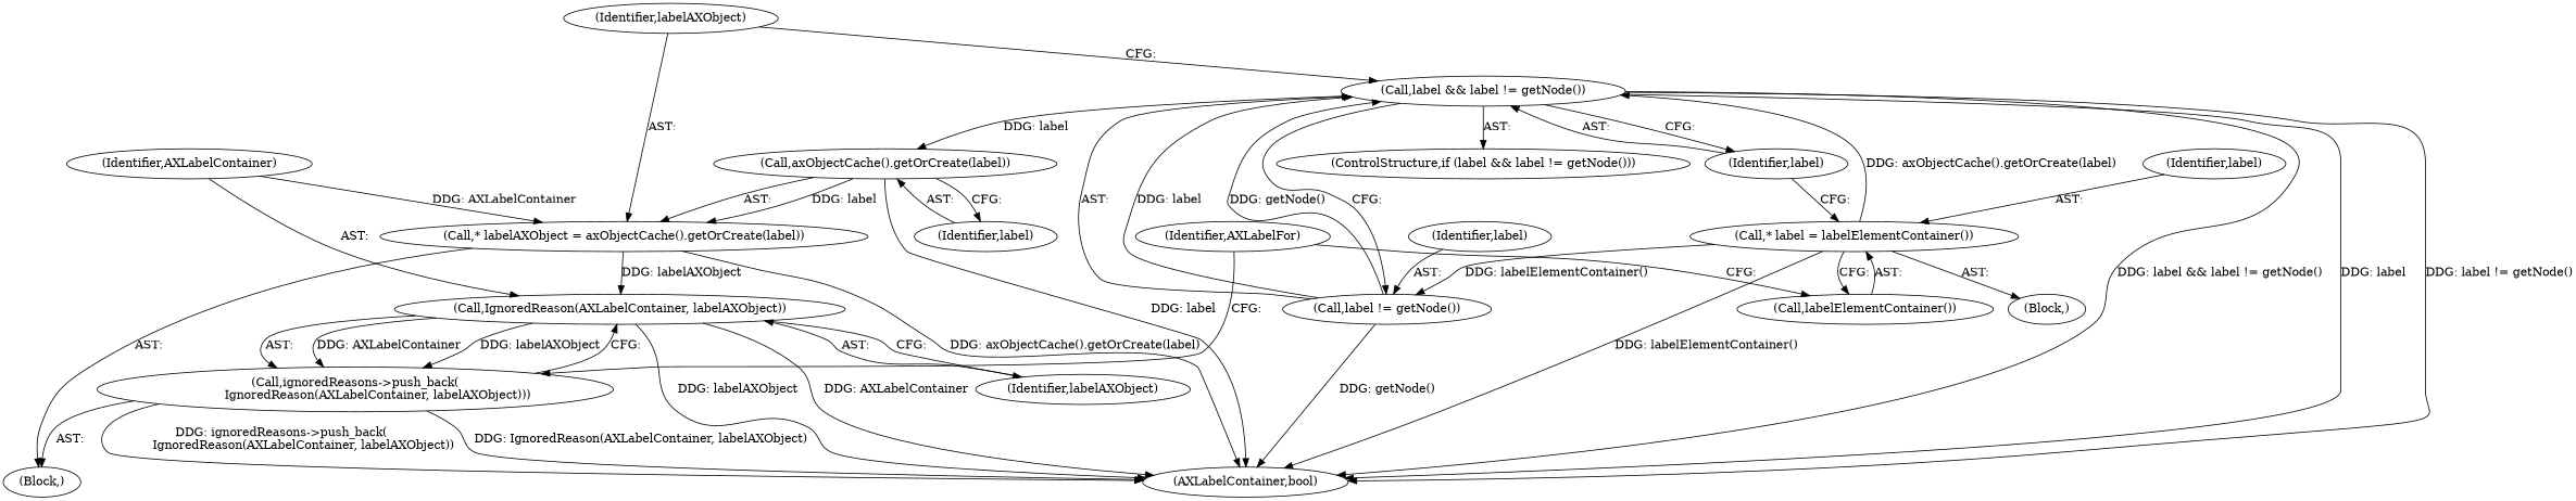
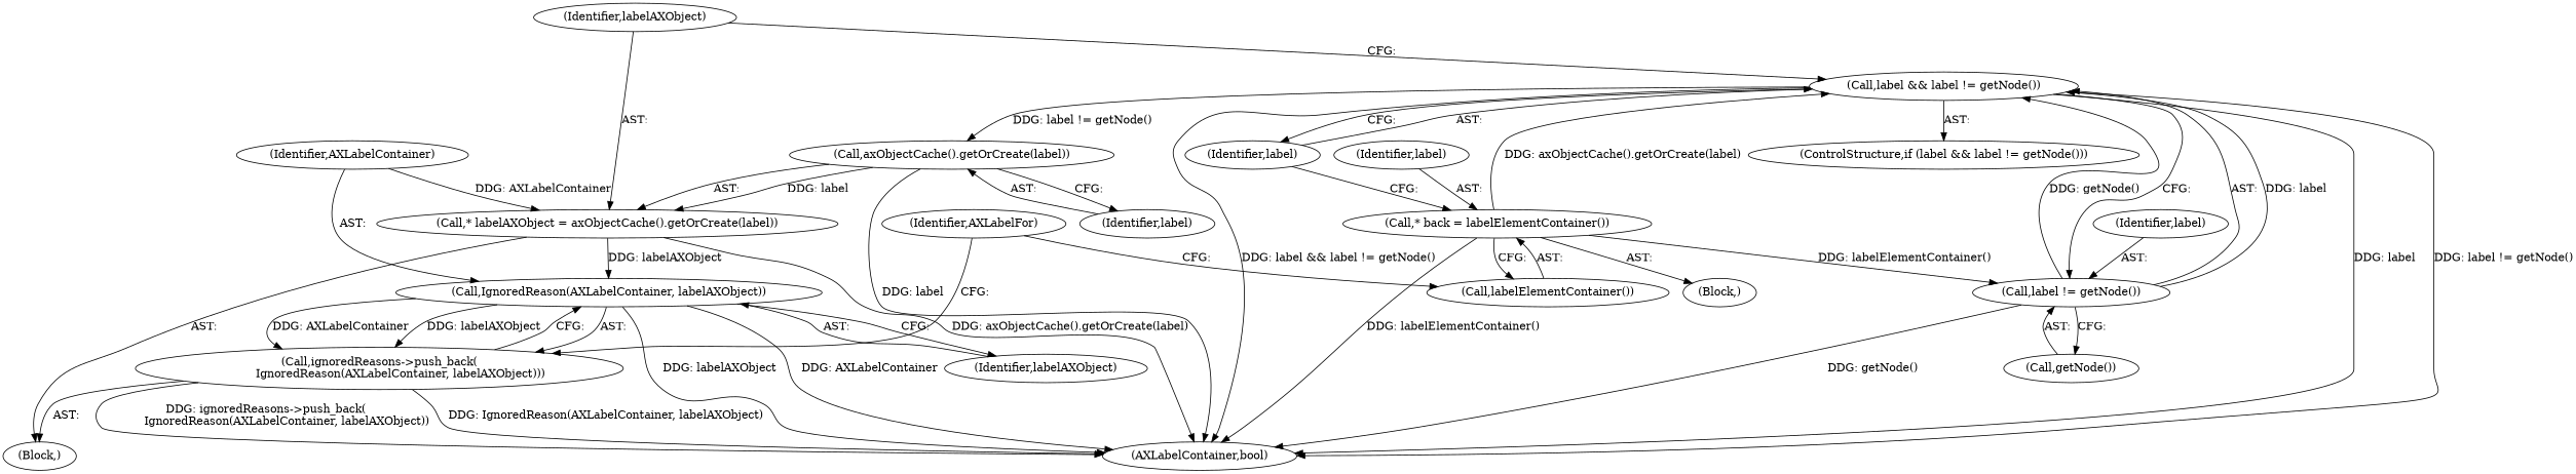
  digraph {
    n1 [label="(Call,* labelAXObject = axObjectCache().getOrCreate(label))"]
    n2 [label="(Call,IgnoredReason(AXLabelContainer, labelAXObject))"]
    n3 [label="(Block,)"]
    n4 [label="(AXLabelContainer,bool)"]
    n5 [label="(Call,axObjectCache().getOrCreate(label))"]
    n6 [label="(Identifier,label)"]
    n7 [label="(Call,ignoredReasons->push_back(\n            IgnoredReason(AXLabelContainer, labelAXObject)))"]
    n8 [label="(Identifier,labelAXObject)"]
    n9 [label="(Call,label && label != getNode())"]
    n10 [label="(Call,label != getNode())"]
    n11 [label="(Identifier,label)"]
    n12 [label="(ControlStructure,if (label && label != getNode()))"]
-   n14 [label="(Call,* label = labelElementContainer())"]
+   n13 [label="(Call,getNode())"]
+   n14 [label="(Call,* back = labelElementContainer())"]
    n15 [label="(Call,labelElementContainer())"]
    n16 [label="(Block,)"]
    n17 [label="(Identifier,AXLabelContainer)"]
    n18 [label="(Identifier,labelAXObject)"]
    n19 [label="(Identifier,label)"]
    n20 [label="(Identifier,AXLabelFor)"]
    n21 [label="(Identifier,label)"]
    n1 -> n2 [label="DDG: labelAXObject"]
    n1 -> n3 [label="AST: "]
    n1 -> n4 [label="DDG: axObjectCache().getOrCreate(label)"]
    n2 -> n4 [label="DDG: labelAXObject"]
    n2 -> n4 [label="DDG: AXLabelContainer"]
    n2 -> n7 [label="AST: "]
    n2 -> n7 [label="DDG: AXLabelContainer"]
    n2 -> n7 [label="DDG: labelAXObject"]
    n2 -> n8 [label="CFG: "]
    n5 -> n1 [label="AST: "]
    n5 -> n1 [label="DDG: label"]
    n5 -> n4 [label="DDG: label"]
    n5 -> n6 [label="CFG: "]
    n6 -> n5 [label="AST: "]
    n7 -> n2 [label="CFG: "]
    n7 -> n3 [label="AST: "]
    n7 -> n4 [label="DDG: ignoredReasons->push_back(\n            IgnoredReason(AXLabelContainer, labelAXObject))"]
    n7 -> n4 [label="DDG: IgnoredReason(AXLabelContainer, labelAXObject)"]
    n8 -> n2 [label="AST: "]
    n9 -> n4 [label="DDG: label && label != getNode()"]
    n9 -> n4 [label="DDG: label"]
    n9 -> n4 [label="DDG: label != getNode()"]
-   n9 -> n5 [label="DDG: label"]
+   n9 -> n5 [label="DDG: label != getNode()"]
    n9 -> n10 [label="CFG: "]
    n9 -> n11 [label="CFG: "]
    n9 -> n12 [label="AST: "]
    n10 -> n4 [label="DDG: getNode()"]
    n10 -> n9 [label="AST: "]
    n10 -> n9 [label="DDG: label"]
    n10 -> n9 [label="DDG: getNode()"]
+   n10 -> n13 [label="CFG: "]
    n11 -> n9 [label="AST: "]
    n11 -> n14 [label="CFG: "]
+   n13 -> n10 [label="AST: "]
    n14 -> n4 [label="DDG: labelElementContainer()"]
    n14 -> n9 [label="DDG: axObjectCache().getOrCreate(label)"]
    n14 -> n10 [label="DDG: labelElementContainer()"]
    n14 -> n15 [label="CFG: "]
    n14 -> n16 [label="AST: "]
    n15 -> n14 [label="AST: "]
    n17 -> n1 [label="DDG: AXLabelContainer"]
    n17 -> n2 [label="AST: "]
    n18 -> n1 [label="AST: "]
    n18 -> n9 [label="CFG: "]
    n19 -> n14 [label="AST: "]
    n20 -> n7 [label="CFG: "]
    n20 -> n15 [label="CFG: "]
    n21 -> n10 [label="AST: "]
  }
